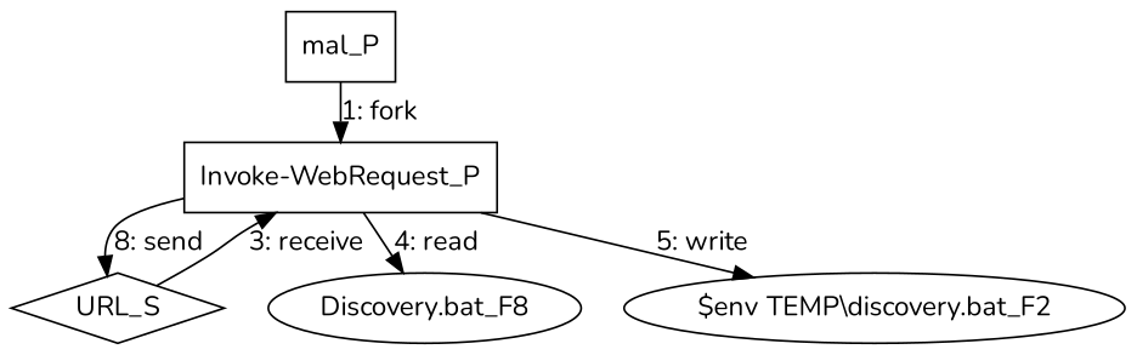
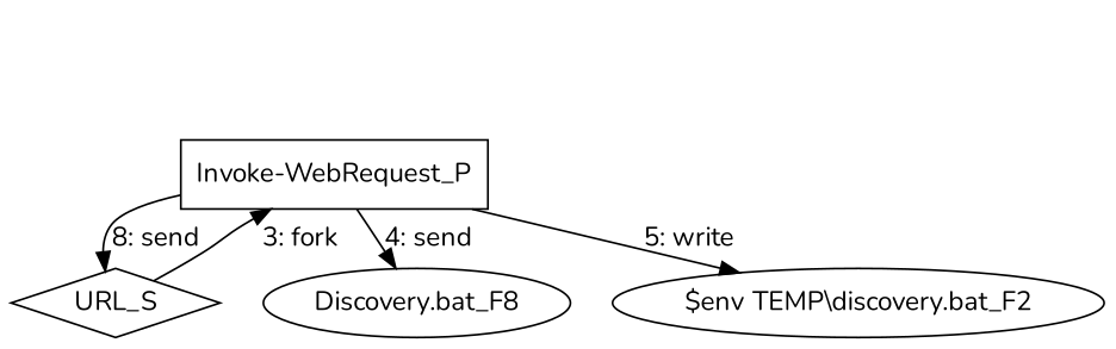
  digraph {
    engine=neato
    fixedsize=false
    fontname=Nunito
    fontsize=10
    nodesep=0.3
    rankdir=TB
    ranksep=0
    splines=true
    node [fontname=Nunito node_type=Process shape=box]
    edge [fontname=Nunito]
-   mal_P
    "Invoke-WebRequest_P"
    URL_S [node_type=Socket shape=diamond]
    n4 [label="Discovery.bat_F8" node_type=File shape=ellipse]
    "$env TEMP\\discovery.bat_F2" [node_type=File shape=ellipse]
-   mal_P -> "Invoke-WebRequest_P" [label="1: fork"]
    "Invoke-WebRequest_P" -> URL_S [label="8: send"]
-   "Invoke-WebRequest_P" -> n4 [label="4: read"]
+   "Invoke-WebRequest_P" -> n4 [label="4: send"]
    "Invoke-WebRequest_P" -> "$env TEMP\\discovery.bat_F2" [label="5: write"]
-   URL_S -> "Invoke-WebRequest_P" [label="3: receive"]
+   URL_S -> "Invoke-WebRequest_P" [label="3: fork"]
  }
